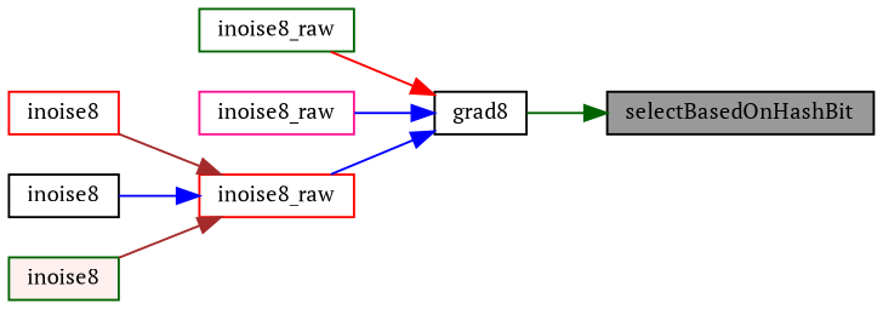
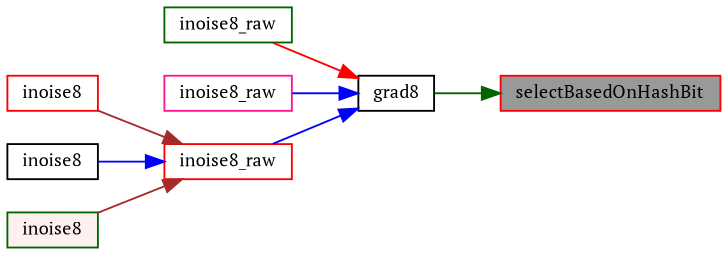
  digraph {
    rankdir=RL
    fontname="PT Serif"
    node [color=black fillcolor=white fontname="PT Serif" fontsize=10 shape=box style=filled]
    edge [color=blue dir=back fontname="PT Serif" fontsize=10 labelfontname=Helvetica labelfontsize=10 style=solid]
-   n1 [fillcolor=grey60 fontcolor=black height=0.2 label=selectBasedOnHashBit width=0.4]
+   n1 [color=red fillcolor=grey60 fontcolor=black height=0.2 label=selectBasedOnHashBit width=0.4]
    n2 [height=0.2 label=grad8 width=0.4]
    n3 [color=darkgreen height=0.2 label=inoise8_raw width=0.4]
    n4 [color=deeppink height=0.2 label=inoise8_raw width=0.4]
    n5 [color=red height=0.2 label=inoise8_raw width=0.4]
    n6 [color=red height=0.2 label=inoise8 width=0.4]
    n7 [height=0.2 label=inoise8 width=0.4]
    n8 [color=darkgreen fillcolor="#FFF0F0" height=0.2 label=inoise8 width=0.4]
    n1 -> n2 [color=darkgreen]
    n2 -> n3 [color=red]
    n2 -> n4
    n2 -> n5
    n5 -> n6 [color=brown]
    n5 -> n7
    n5 -> n8 [color=brown]
  }
